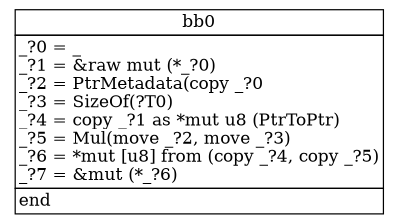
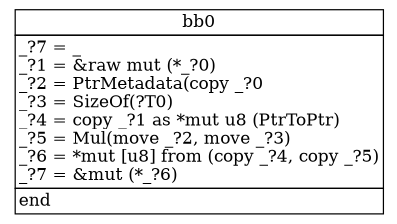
  digraph {
-   n1 [label=<<table border="0" cellborder="1" cellspacing="0"><tr><td  align="center" colspan="1">bb0</td></tr><tr><td align="left" balign="left">_?0 = _<br/>_?1 = &amp;raw mut (*_?0)<br/>_?2 = PtrMetadata(copy _?0<br/>_?3 = SizeOf(?T0)<br/>_?4 = copy _?1 as *mut u8 (PtrToPtr)<br/>_?5 = Mul(move _?2, move _?3)<br/>_?6 = *mut [u8] from (copy _?4, copy _?5)<br/>_?7 = &amp;mut (*_?6)<br/></td></tr><tr><td align="left">end</td></tr></table>> shape=none]
+   n1 [label=<<table border="0" cellborder="1" cellspacing="0"><tr><td  align="center" colspan="1">bb0</td></tr><tr><td align="left" balign="left">_?7 = _<br/>_?1 = &amp;raw mut (*_?0)<br/>_?2 = PtrMetadata(copy _?0<br/>_?3 = SizeOf(?T0)<br/>_?4 = copy _?1 as *mut u8 (PtrToPtr)<br/>_?5 = Mul(move _?2, move _?3)<br/>_?6 = *mut [u8] from (copy _?4, copy _?5)<br/>_?7 = &amp;mut (*_?6)<br/></td></tr><tr><td align="left">end</td></tr></table>> shape=none]
  }
